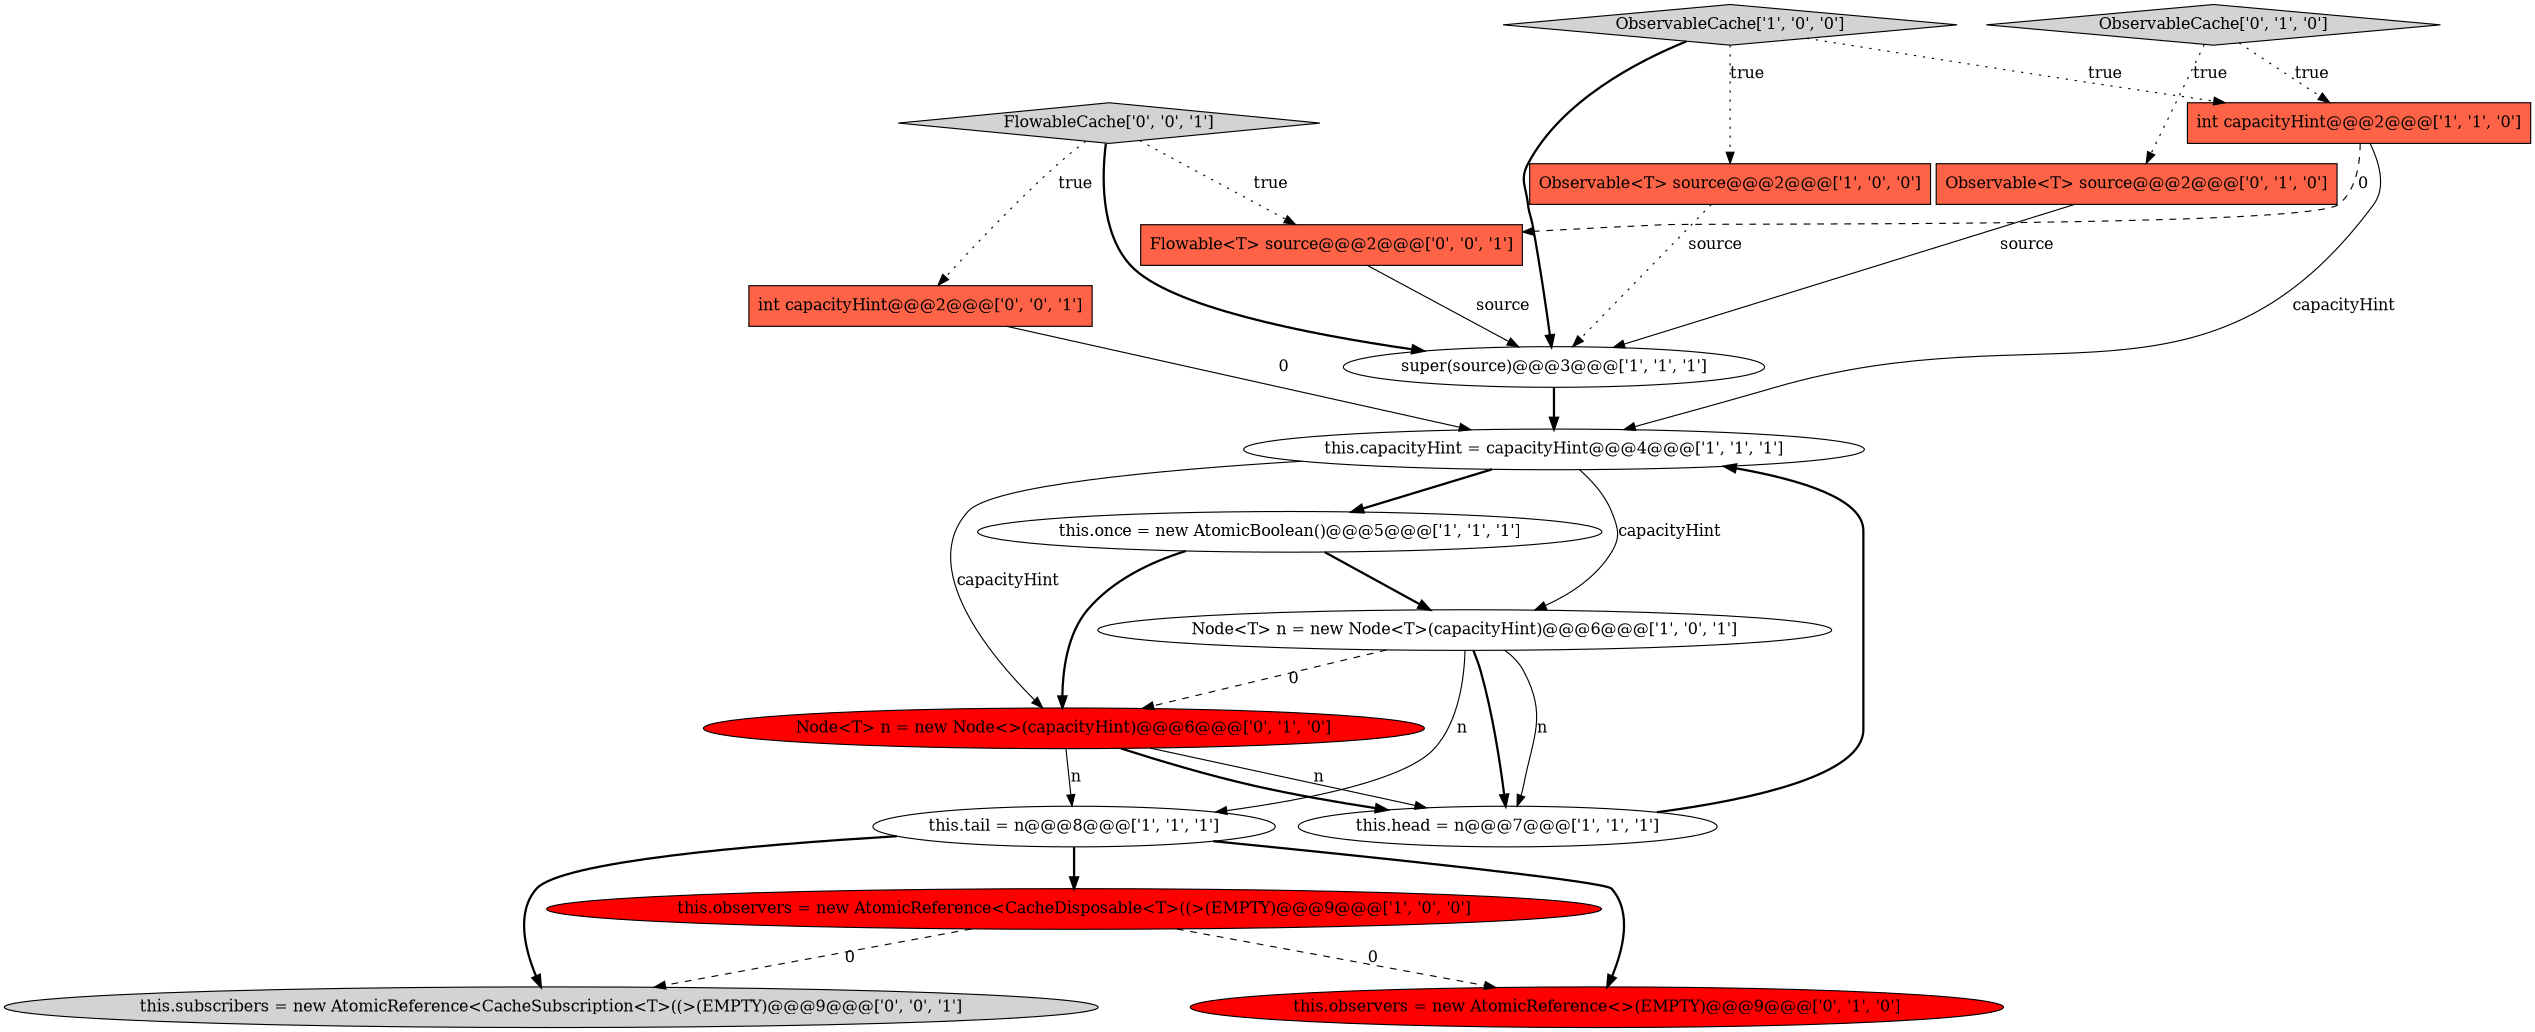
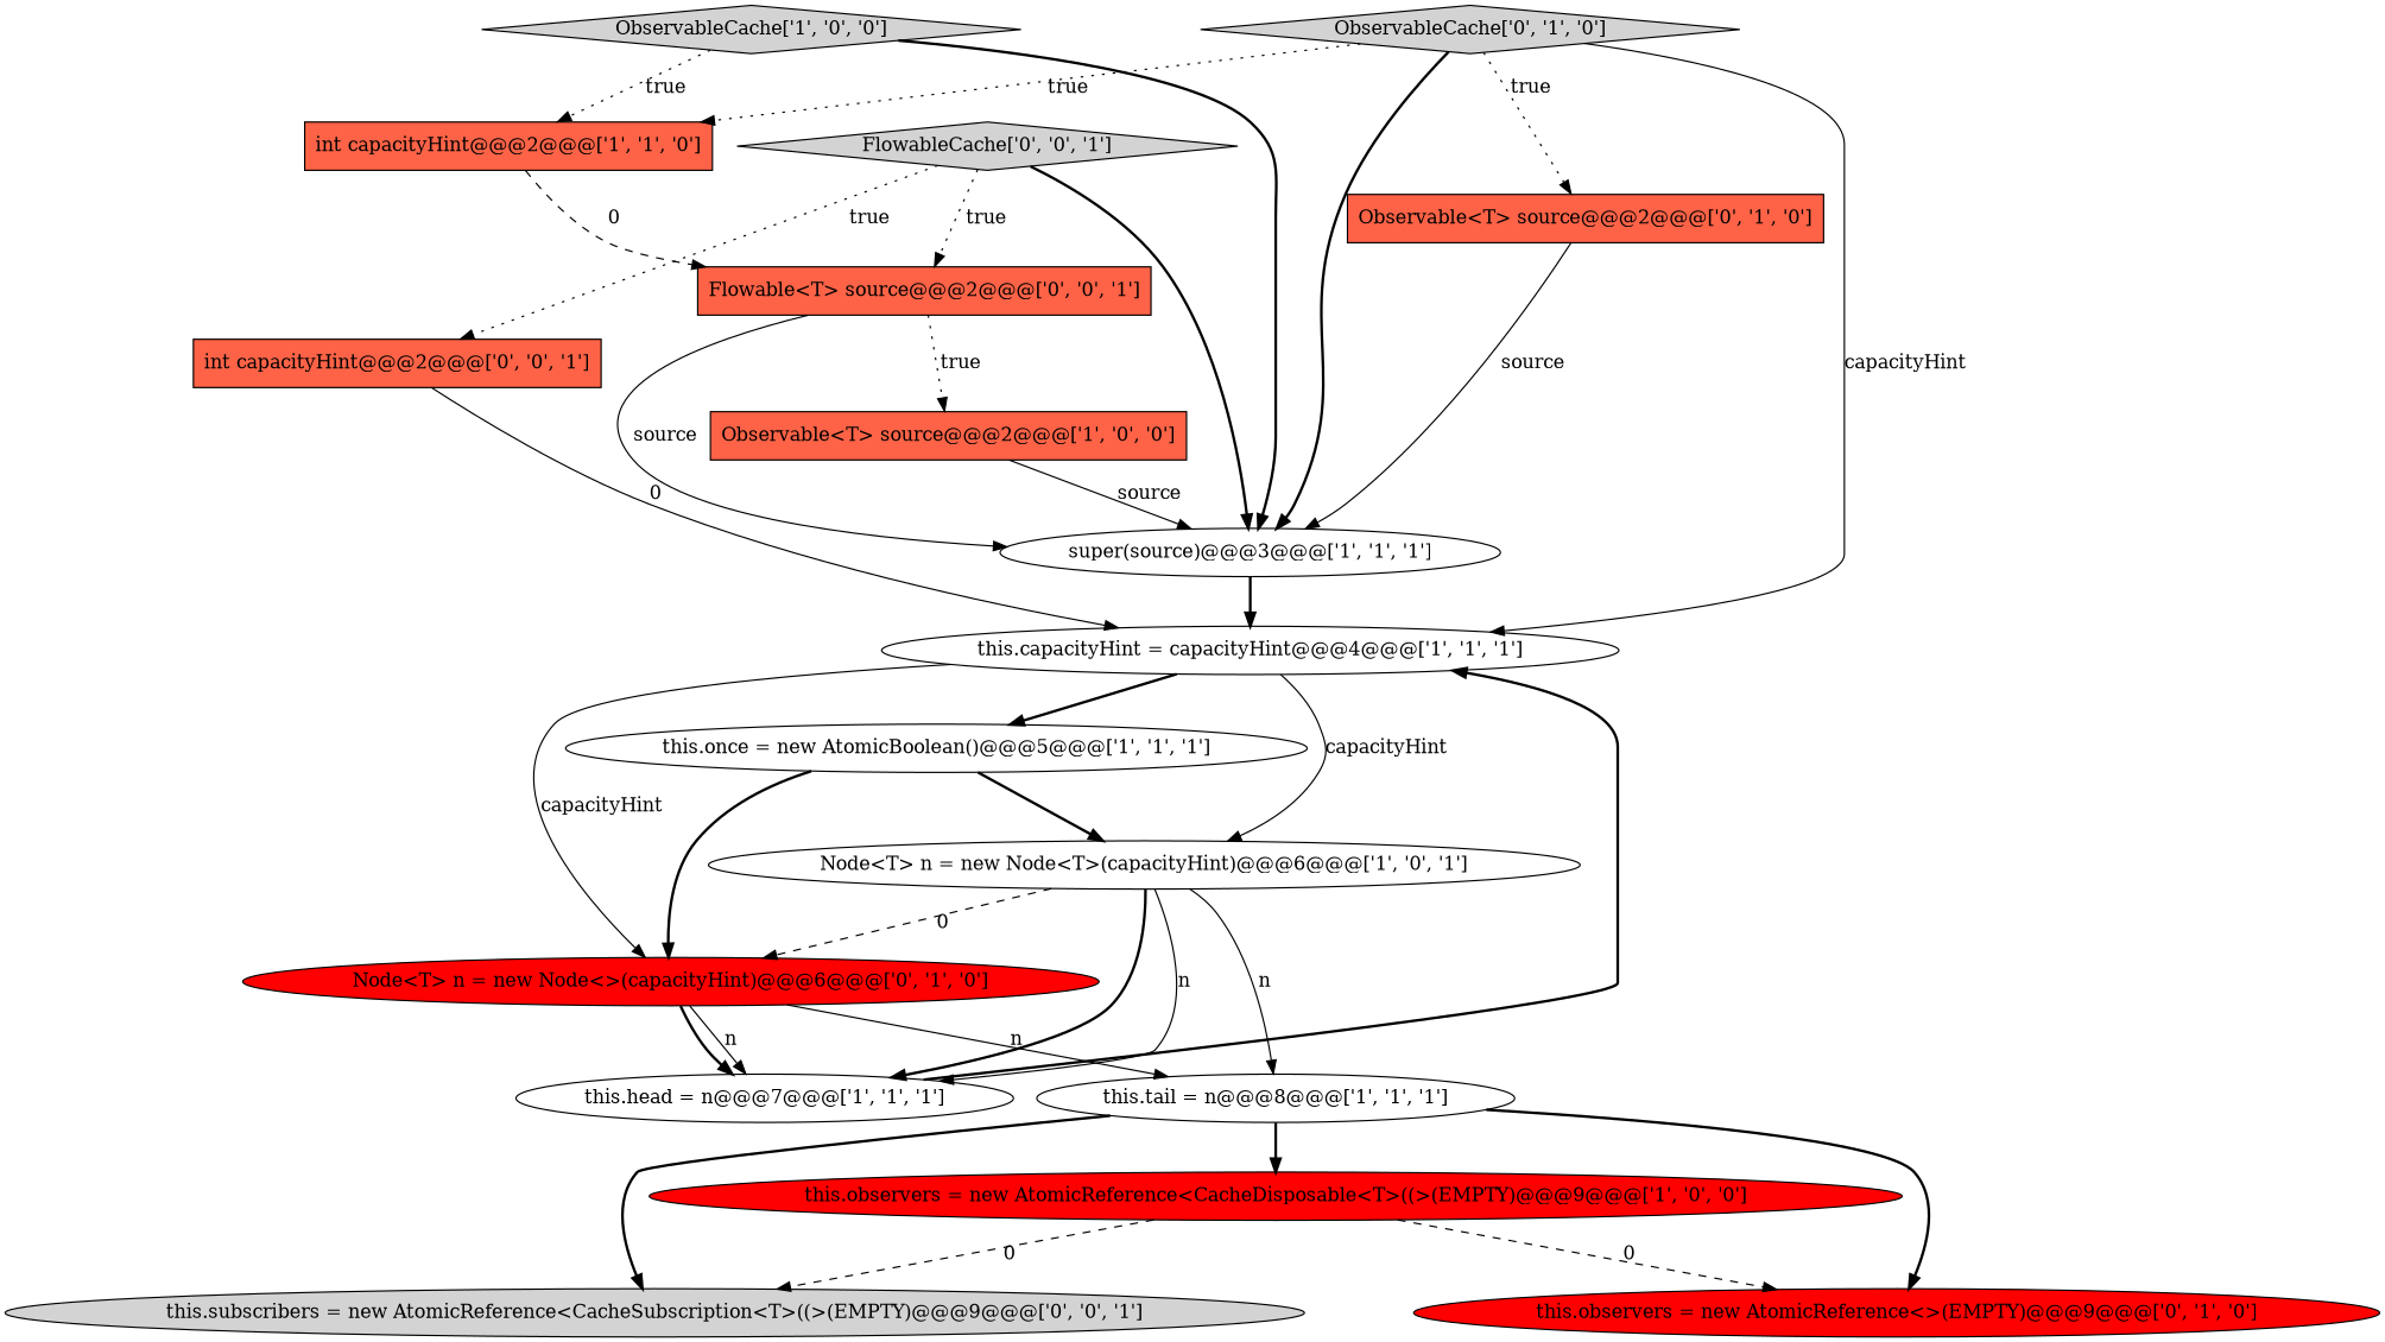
  digraph {
    node [fillcolor=white shape=ellipse style=filled]
    edge [style=bold]
    n1 [label="super(source)@@@3@@@['1', '1', '1']"]
    n2 [label="this.capacityHint = capacityHint@@@4@@@['1', '1', '1']"]
    n3 [label="this.once = new AtomicBoolean()@@@5@@@['1', '1', '1']"]
    n4 [label="Node<T> n = new Node<T>(capacityHint)@@@6@@@['1', '0', '1']"]
    n5 [fillcolor=red label="Node<T> n = new Node<>(capacityHint)@@@6@@@['0', '1', '0']"]
    n6 [label="this.tail = n@@@8@@@['1', '1', '1']"]
    n7 [label="this.head = n@@@7@@@['1', '1', '1']"]
    n8 [fillcolor=lightgray label="this.subscribers = new AtomicReference<CacheSubscription<T>((>(EMPTY)@@@9@@@['0', '0', '1']"]
    n9 [fillcolor=red label="this.observers = new AtomicReference<>(EMPTY)@@@9@@@['0', '1', '0']"]
    n10 [fillcolor=red label="this.observers = new AtomicReference<CacheDisposable<T>((>(EMPTY)@@@9@@@['1', '0', '0']"]
    n11 [fillcolor=tomato label="Flowable<T> source@@@2@@@['0', '0', '1']" shape=box]
    n12 [fillcolor=tomato label="Observable<T> source@@@2@@@['0', '1', '0']" shape=box]
    n13 [fillcolor=tomato label="int capacityHint@@@2@@@['1', '1', '0']" shape=box]
    n14 [fillcolor=lightgray label="FlowableCache['0', '0', '1']" shape=diamond]
    n15 [fillcolor=tomato label="int capacityHint@@@2@@@['0', '0', '1']" shape=box]
    n16 [fillcolor=lightgray label="ObservableCache['0', '1', '0']" shape=diamond]
    n17 [fillcolor=lightgray label="ObservableCache['1', '0', '0']" shape=diamond]
    n18 [fillcolor=tomato label="Observable<T> source@@@2@@@['1', '0', '0']" shape=box]
    n1 -> n2
    n2 -> n3
    n2 -> n4 [label=capacityHint style=solid]
    n2 -> n5 [label=capacityHint style=solid]
    n3 -> n4
    n3 -> n5
    n4 -> n5 [label=0 style=dashed]
    n4 -> n6 [label=n style=solid]
    n4 -> n7 [label=n style=solid]
    n4 -> n7
    n5 -> n6 [label=n style=solid]
    n5 -> n7 [label=n style=solid]
    n5 -> n7
    n6 -> n8
    n6 -> n9
    n6 -> n10
    n7 -> n2
    n10 -> n8 [label=0 style=dashed]
    n10 -> n9 [label=0 style=dashed]
    n11 -> n1 [label=source style=solid]
    n12 -> n1 [label=source style=solid]
-   n13 -> n2 [label=capacityHint style=solid]
+   n16 -> n2 [label=capacityHint style=solid]
    n13 -> n11 [label=0 style=dashed]
    n14 -> n1
    n14 -> n11 [label=true style=dotted]
    n14 -> n15 [label=true style=dotted]
    n15 -> n2 [label=0 style=solid]
+   n16 -> n1
    n16 -> n12 [label=true style=dotted]
    n16 -> n13 [label=true style=dotted]
    n17 -> n1
    n17 -> n13 [label=true style=dotted]
-   n17 -> n18 [label=true style=dotted]
-   n18 -> n1 [label=source style=dotted]
+   n11 -> n18 [label=true style=dotted]
+   n18 -> n1 [label=source style=solid]
  }
